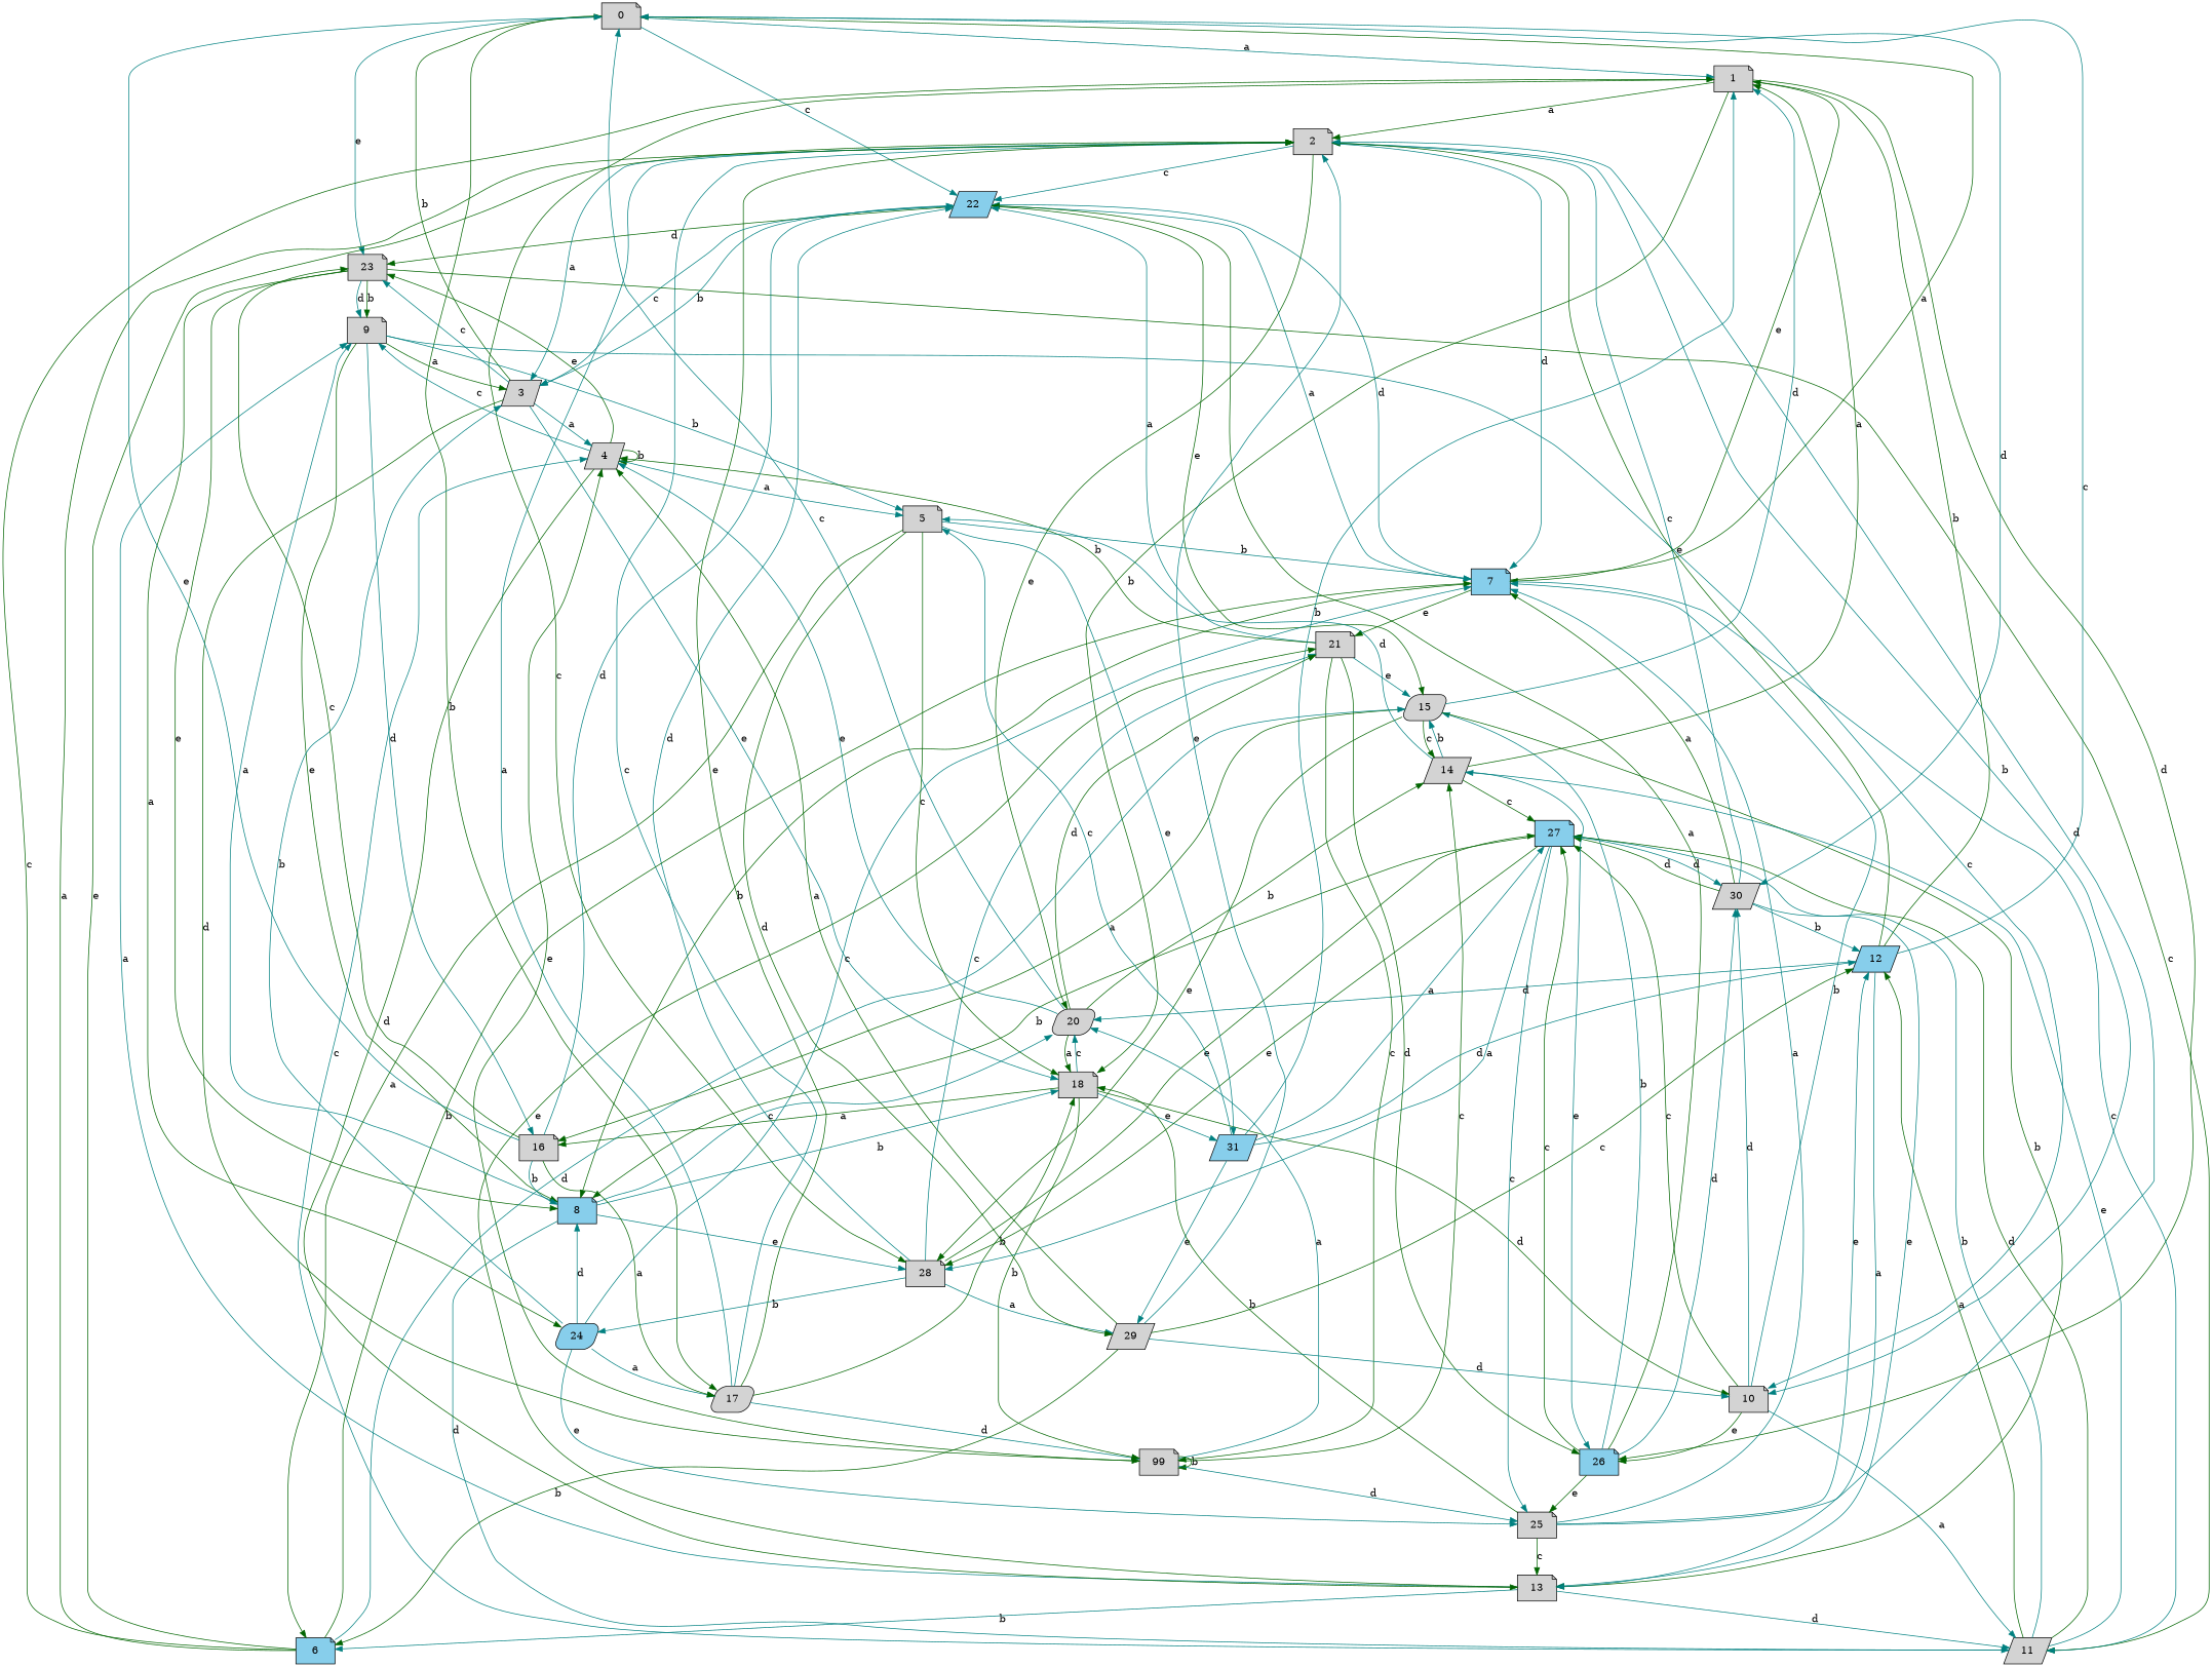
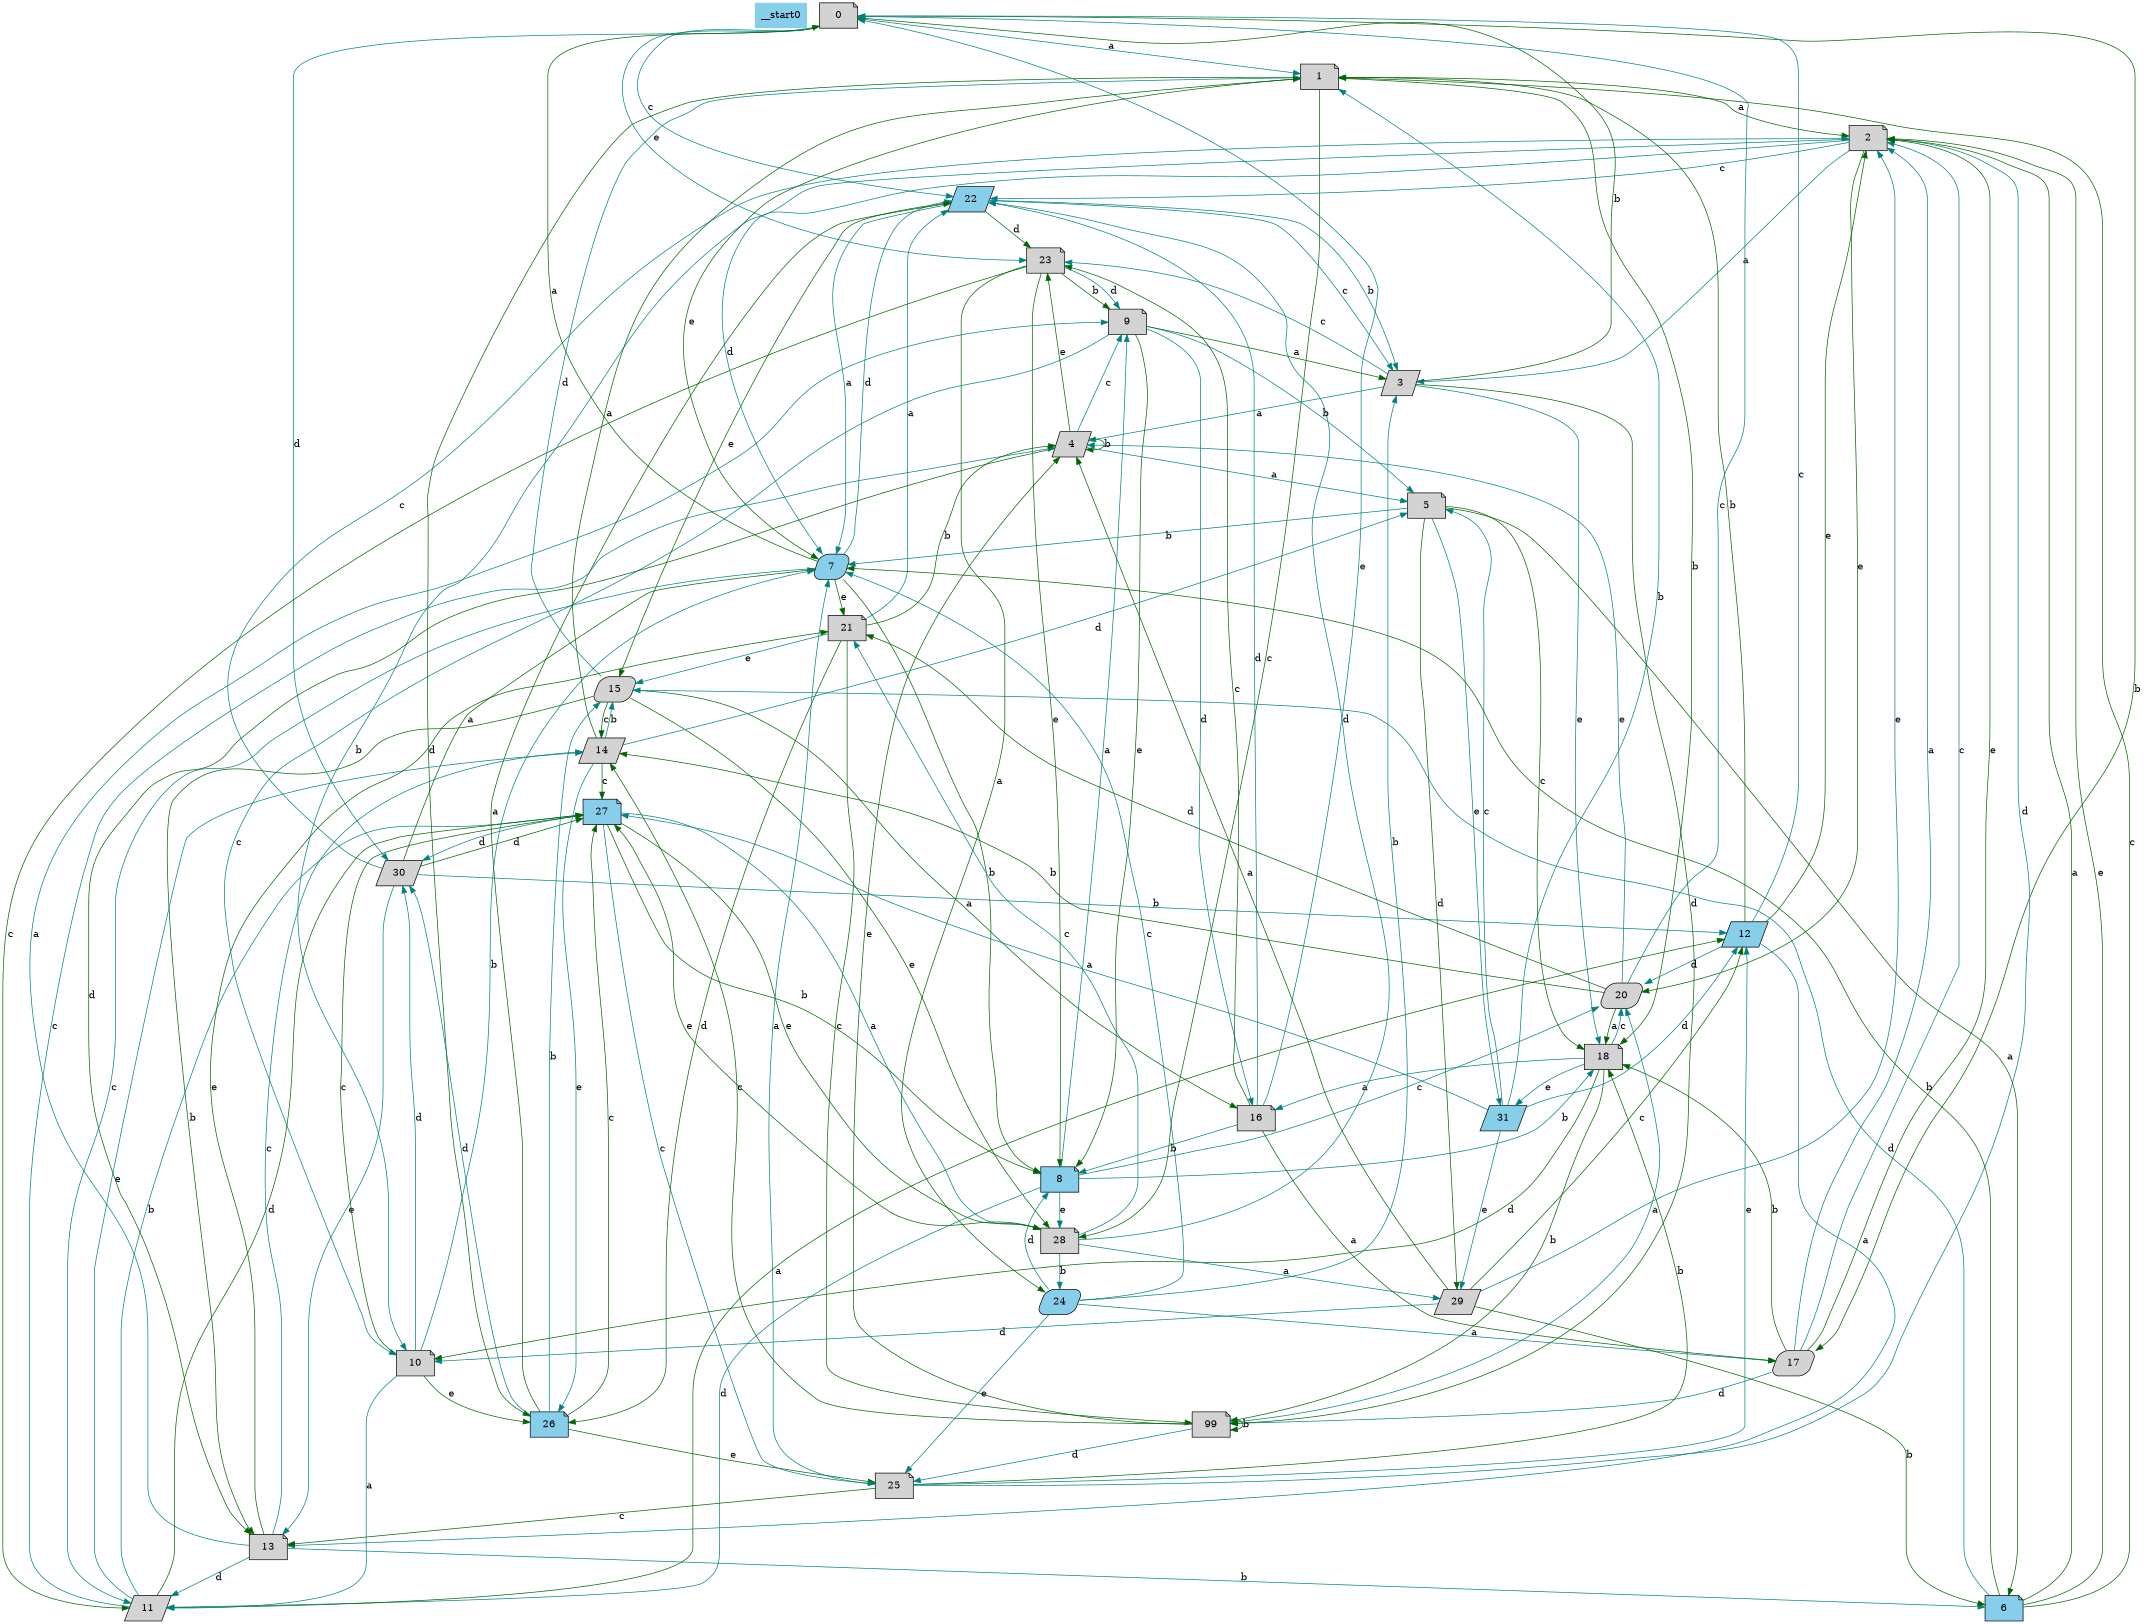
  digraph {
    rankdir=TB
    node [fillcolor=lightgrey shape=note style=filled color=black]
    edge [color=teal]
+   __start0 [fillcolor=skyblue shape=none color=""]
    n2 [label=0]
    n3 [label=1]
    n4 [label=17 shape=parallelogram style="rounded,filled"]
    n5 [fillcolor=skyblue label=22 shape=parallelogram]
    n6 [label=23]
    n7 [label=30 shape=parallelogram]
    n8 [label=2 style="rounded,filled"]
-   n9 [fillcolor=skyblue label=7 style="rounded,filled"]
+   n9 [fillcolor=skyblue label=7 shape=parallelogram style="rounded,filled"]
    n10 [label=18]
    n11 [fillcolor=skyblue label=26 style="rounded,filled"]
    n12 [label=28 style="rounded,filled"]
    n13 [label=99 style="rounded,filled"]
    n14 [label=3 shape=parallelogram]
    n15 [label=15 shape=parallelogram style="rounded,filled"]
    n16 [label=9 style="rounded,filled"]
    n17 [fillcolor=skyblue label=8 style="rounded,filled"]
    n18 [label=11 shape=parallelogram]
    n19 [fillcolor=skyblue label=24 shape=parallelogram style="rounded,filled"]
    n20 [label=13 style="rounded,filled"]
    n21 [fillcolor=skyblue label=27]
    n22 [fillcolor=skyblue label=12 shape=parallelogram]
    n23 [label=10 style="rounded,filled"]
    n24 [label=20 shape=parallelogram style="rounded,filled"]
    n25 [label=21]
    n26 [fillcolor=skyblue label=31 shape=parallelogram]
    n27 [label=16]
    n28 [label=25 style="rounded,filled"]
    n29 [label=29 shape=parallelogram]
    n30 [label=4 shape=parallelogram]
    n31 [label=14 shape=parallelogram]
    n32 [label=5 style="rounded,filled"]
    n33 [fillcolor=skyblue label=6]
    n2 -> n3 [label=a]
    n2 -> n4 [color=darkgreen label=b]
    n2 -> n5 [label=c]
    n2 -> n6 [label=e]
    n2 -> n7 [label=d]
    n3 -> n8 [color=darkgreen label=a]
    n3 -> n9 [color=darkgreen label=e]
    n3 -> n10 [color=darkgreen label=b]
    n3 -> n11 [color=darkgreen label=d]
    n3 -> n12 [color=darkgreen label=c]
    n4 -> n8 [label=a]
    n4 -> n8 [label=c]
    n4 -> n8 [color=darkgreen label=e]
    n4 -> n10 [color=darkgreen label=b]
    n4 -> n13 [label=d]
    n5 -> n6 [color=darkgreen label=d]
    n5 -> n9 [label=a]
    n5 -> n14 [label=b]
    n5 -> n14 [label=c]
    n5 -> n15 [color=darkgreen label=e]
    n6 -> n16 [color=darkgreen label=b]
    n6 -> n16 [label=d]
    n6 -> n17 [color=darkgreen label=e]
    n6 -> n18 [color=darkgreen label=c]
    n6 -> n19 [color=darkgreen label=a]
    n7 -> n8 [label=c]
    n7 -> n9 [color=darkgreen label=a]
    n7 -> n20 [label=e]
    n7 -> n21 [color=darkgreen label=d]
    n7 -> n22 [label=b]
    n8 -> n5 [label=c]
    n8 -> n9 [label=d]
    n8 -> n14 [label=a]
    n8 -> n23 [label=b]
    n8 -> n24 [color=darkgreen label=e]
    n9 -> n2 [color=darkgreen label=a]
    n9 -> n5 [label=d]
    n9 -> n17 [color=darkgreen label=b]
    n9 -> n18 [label=c]
    n9 -> n25 [color=darkgreen label=e]
    n10 -> n13 [color=darkgreen label=b]
    n10 -> n23 [color=darkgreen label=d]
    n10 -> n24 [label=c]
    n10 -> n26 [label=e]
-   n10 -> n27 [color=darkgreen label=a]
+   n10 -> n27 [label=a]
    n11 -> n5 [color=darkgreen label=a]
    n11 -> n7 [label=d]
    n11 -> n15 [label=b]
    n11 -> n21 [color=darkgreen label=c]
    n11 -> n28 [color=darkgreen label=e]
    n12 -> n5 [label=d]
    n12 -> n19 [label=b]
    n12 -> n21 [color=darkgreen label=e]
    n12 -> n25 [label=c]
    n12 -> n29 [label=a]
    n13 -> n13 [color=darkgreen label=b]
    n13 -> n24 [label=a]
    n13 -> n28 [label=d]
    n13 -> n30 [color=darkgreen label=e]
    n13 -> n31 [color=darkgreen label=c]
    n14 -> n2 [color=darkgreen label=b]
    n14 -> n6 [label=c]
    n14 -> n10 [label=e]
    n14 -> n13 [color=darkgreen label=d]
    n14 -> n30 [label=a]
    n15 -> n3 [label=d]
    n15 -> n12 [color=darkgreen label=e]
    n15 -> n20 [color=darkgreen label=b]
    n15 -> n27 [color=darkgreen label=a]
    n15 -> n31 [color=darkgreen label=c]
    n16 -> n14 [color=darkgreen label=a]
    n16 -> n17 [color=darkgreen label=e]
    n16 -> n23 [label=c]
    n16 -> n27 [label=d]
    n16 -> n32 [label=b]
    n17 -> n10 [label=b]
    n17 -> n12 [label=e]
    n17 -> n16 [label=a]
    n17 -> n18 [label=d]
    n17 -> n24 [label=c]
    n18 -> n21 [label=b]
    n18 -> n21 [color=darkgreen label=d]
    n18 -> n22 [color=darkgreen label=a]
    n18 -> n30 [label=c]
    n18 -> n31 [label=e]
    n19 -> n4 [label=a]
    n19 -> n9 [label=c]
    n19 -> n14 [label=b]
    n19 -> n17 [label=d]
    n19 -> n28 [label=e]
    n20 -> n16 [label=a]
    n20 -> n18 [label=d]
    n20 -> n25 [color=darkgreen label=e]
+   n20 -> n31 [label=c]
    n20 -> n33 [label=b]
    n21 -> n7 [label=d]
    n21 -> n12 [label=a]
    n21 -> n12 [color=darkgreen label=e]
    n21 -> n17 [color=darkgreen label=b]
    n21 -> n28 [label=c]
    n22 -> n2 [label=c]
    n22 -> n3 [color=darkgreen label=b]
    n22 -> n8 [color=darkgreen label=e]
    n22 -> n20 [label=a]
    n22 -> n24 [label=d]
    n23 -> n7 [label=d]
    n23 -> n9 [label=b]
    n23 -> n11 [color=darkgreen label=e]
    n23 -> n18 [label=a]
    n23 -> n21 [color=darkgreen label=c]
    n24 -> n2 [label=c]
    n24 -> n10 [color=darkgreen label=a]
    n24 -> n25 [color=darkgreen label=d]
    n24 -> n30 [label=e]
    n24 -> n31 [color=darkgreen label=b]
    n25 -> n5 [label=a]
    n25 -> n11 [color=darkgreen label=d]
    n25 -> n13 [color=darkgreen label=c]
    n25 -> n15 [label=e]
    n25 -> n30 [color=darkgreen label=b]
    n26 -> n3 [label=b]
    n26 -> n21 [label=a]
    n26 -> n22 [label=d]
    n26 -> n29 [label=e]
    n26 -> n32 [label=c]
    n27 -> n2 [label=e]
    n27 -> n4 [color=darkgreen label=a]
    n27 -> n5 [label=d]
    n27 -> n6 [color=darkgreen label=c]
    n27 -> n17 [label=b]
    n28 -> n8 [label=d]
    n28 -> n9 [label=a]
    n28 -> n10 [color=darkgreen label=b]
    n28 -> n20 [color=darkgreen label=c]
    n28 -> n22 [label=e]
    n29 -> n8 [label=e]
    n29 -> n22 [color=darkgreen label=c]
    n29 -> n23 [label=d]
    n29 -> n30 [color=darkgreen label=a]
    n29 -> n33 [color=darkgreen label=b]
    n30 -> n6 [color=darkgreen label=e]
    n30 -> n16 [label=c]
    n30 -> n20 [color=darkgreen label=d]
    n30 -> n30 [color=darkgreen label=b]
    n30 -> n32 [label=a]
    n31 -> n3 [color=darkgreen label=a]
    n31 -> n11 [label=e]
    n31 -> n15 [label=b]
    n31 -> n21 [color=darkgreen label=c]
    n31 -> n32 [label=d]
    n32 -> n9 [label=b]
    n32 -> n10 [color=darkgreen label=c]
    n32 -> n26 [label=e]
    n32 -> n29 [color=darkgreen label=d]
    n32 -> n33 [color=darkgreen label=a]
    n33 -> n3 [color=darkgreen label=c]
    n33 -> n8 [color=darkgreen label=a]
    n33 -> n8 [color=darkgreen label=e]
    n33 -> n9 [color=darkgreen label=b]
    n33 -> n15 [label=d]
  }
